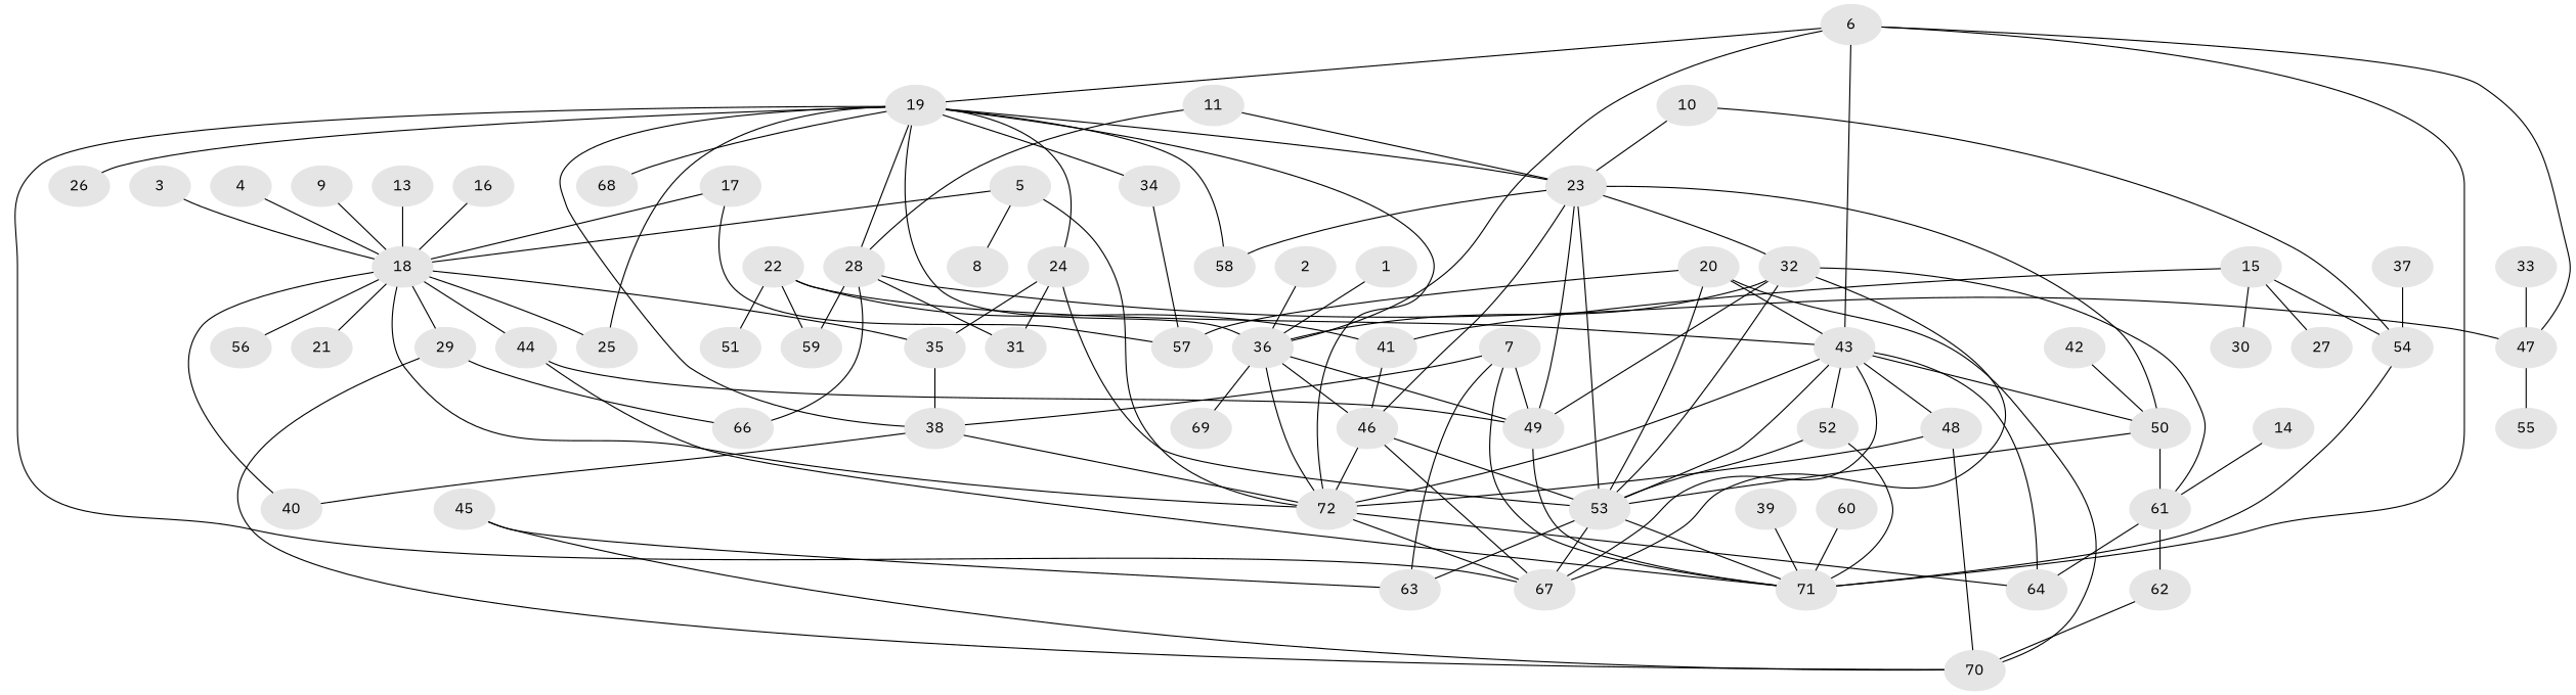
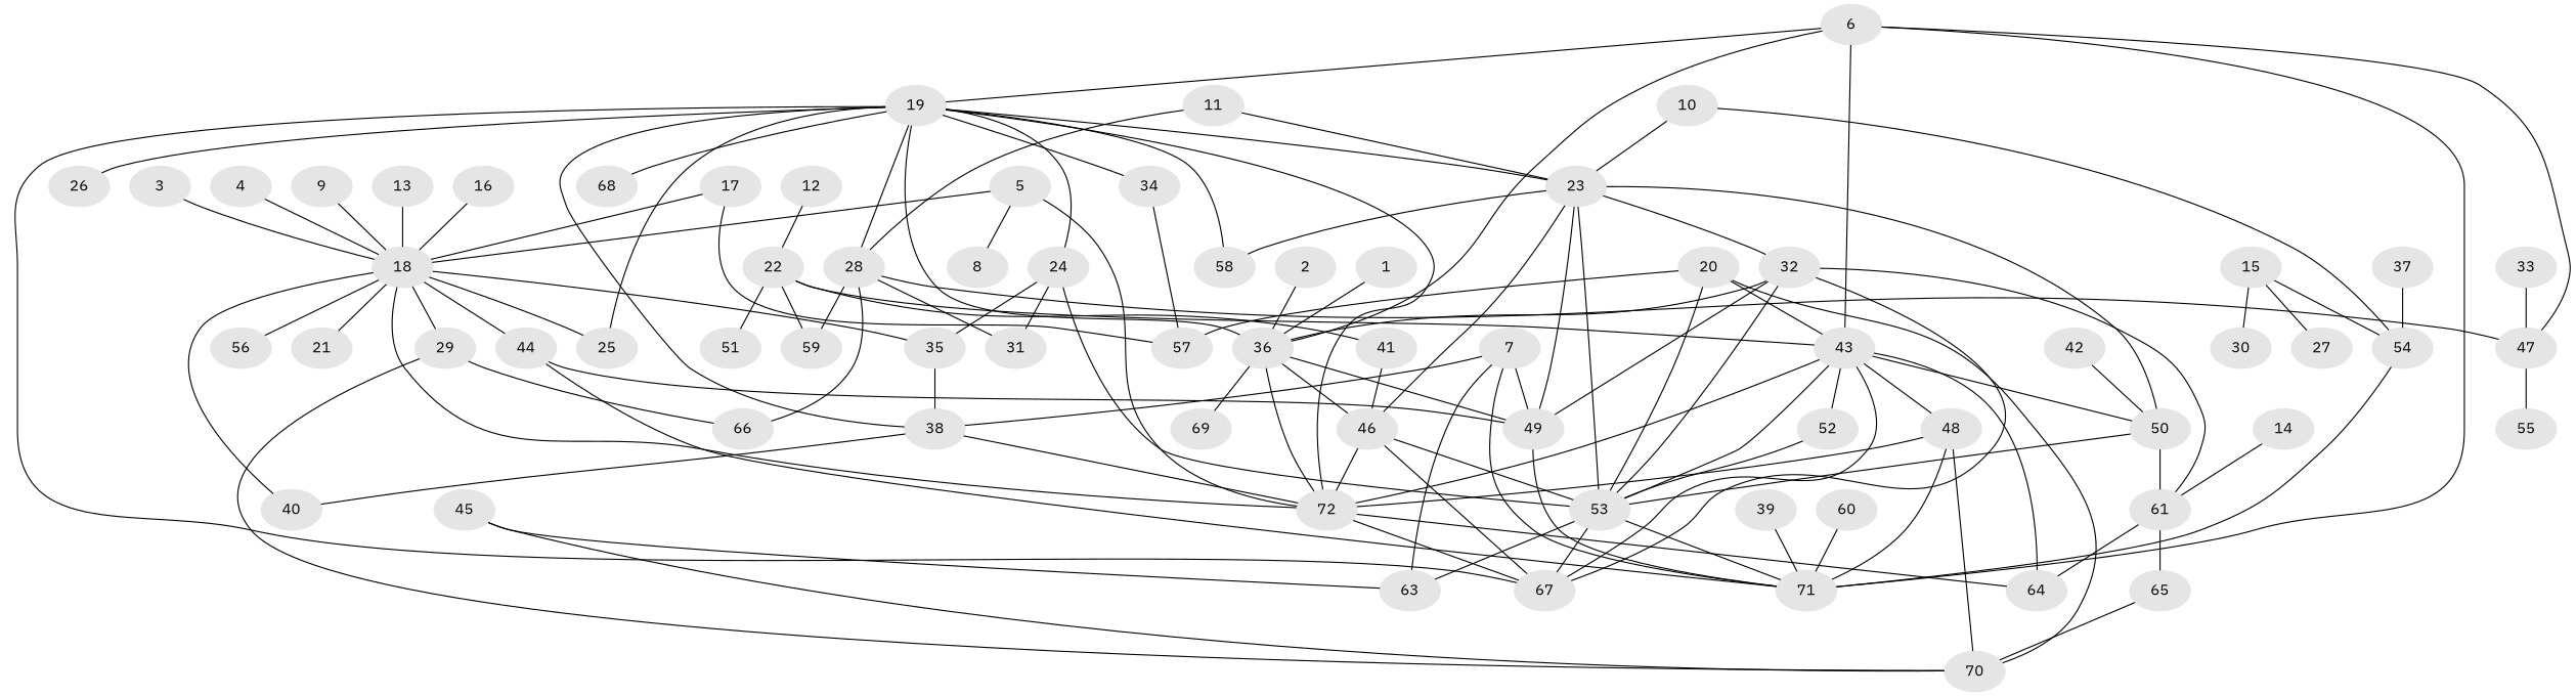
  graph {
    fontname="IBM Plex Sans"
    node [color=gray90 fontname="IBM Plex Sans" style=filled]
    edge [fontname="IBM Plex Sans" weight=1.0]
    1
    36
    n3 [label=72]
    49
    46
    69
    2
    3
    18
    21
    25
    29
    35
    40
    44
    56
    4
    5
    8
    67
    64
    6
    19
    43
    47
    71
    38
    23
    28
    24
    26
    34
    58
    68
    53
    50
    48
    52
    55
    7
    63
    9
    10
    54
    32
    11
    59
    31
    66
+   12
    22
    41
    51
    13
    14
    61
-   65 [label=62]
+   65
    15
    27
    30
    16
    17
    57
    70
    20
    33
    37
    39
    42
    45
    60
    1 -- 36
    36 -- n3
    36 -- 49
    36 -- 46
    36 -- 69
    n3 -- 67
    n3 -- 64
    49 -- 71
    46 -- n3
    46 -- 67
    46 -- 53
    2 -- 36
    3 -- 18
    18 -- n3
    18 -- 21
    18 -- 25
    18 -- 29
    18 -- 35
    18 -- 40
    18 -- 44
    18 -- 56
    29 -- 66
    29 -- 70
    35 -- 38
    44 -- 49
    44 -- 71
    4 -- 18
    5 -- n3
    5 -- 18
    5 -- 8
    6 -- 36
    6 -- 19
    6 -- 43
    6 -- 47
    6 -- 71
    19 -- 36
    19 -- n3
    19 -- 25
    19 -- 67
    19 -- 38
    19 -- 23
    19 -- 28
    19 -- 24
    19 -- 26
    19 -- 34
    19 -- 58
    19 -- 68
    43 -- n3
    43 -- 67
    43 -- 64
    43 -- 53
    43 -- 50
    43 -- 48
    43 -- 52
    47 -- 55
    38 -- n3
    38 -- 40
    23 -- 49
    23 -- 46
    23 -- 58
    23 -- 53
    23 -- 50
    23 -- 32
    28 -- 47
    28 -- 59
    28 -- 31
    28 -- 66
    24 -- 35
    24 -- 53
    24 -- 31
    34 -- 57
    53 -- 67
    53 -- 71
    53 -- 63
    50 -- 53
    50 -- 61
    48 -- n3
    48 -- 70
-   52 -- 71
+   48 -- 71
    52 -- 53
    7 -- 49
    7 -- 71
    7 -- 38
    7 -- 63
    9 -- 18
    10 -- 23
    10 -- 54
    54 -- 71
    32 -- 36
    32 -- 49
    32 -- 67
    32 -- 53
    32 -- 61
    11 -- 23
    11 -- 28
+   12 -- 22
    22 -- 43
    22 -- 59
    22 -- 41
    22 -- 51
    41 -- 46
    13 -- 18
    14 -- 61
    61 -- 64
    61 -- 65
    65 -- 70
    15 -- 54
-   15 -- 41
    15 -- 27
    15 -- 30
    16 -- 18
    17 -- 18
    17 -- 57
    20 -- 43
    20 -- 53
    20 -- 57
    20 -- 70
    33 -- 47
    37 -- 54
    39 -- 71
    42 -- 50
    45 -- 63
    45 -- 70
    60 -- 71
  }
